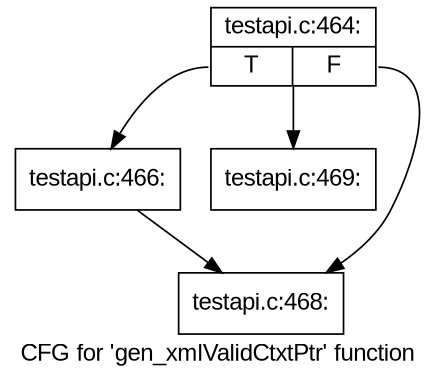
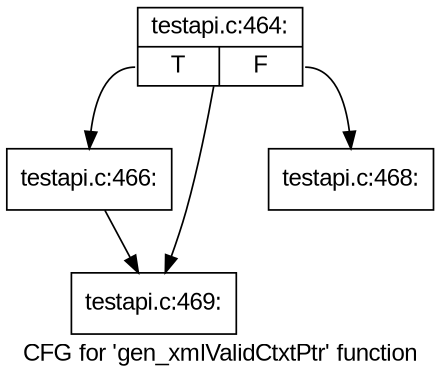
  digraph {
    fontname="Liberation Sans"
    label="CFG for 'gen_xmlValidCtxtPtr' function"
    node [fontname="Liberation Sans" shape=record]
    edge [fontname="Liberation Sans"]
    n1 [label="{testapi.c:464:|{<s0>T|<s1>F}}"]
    n2 [label="{testapi.c:466:}"]
    n3 [label="{testapi.c:468:}"]
    n4 [label="{testapi.c:469:}"]
    n1 -> n2 [tailport=s0]
    n1 -> n3 [tailport=s1]
    n1 -> n4
-   n2 -> n3
+   n2 -> n4
  }
